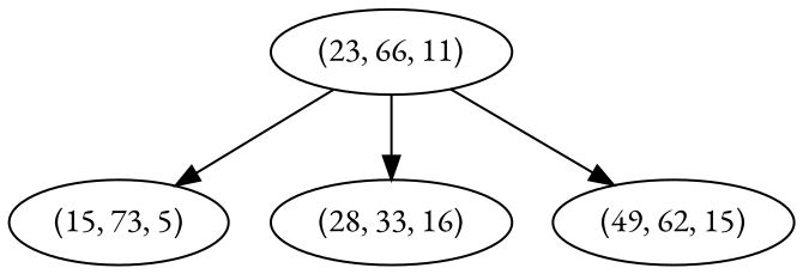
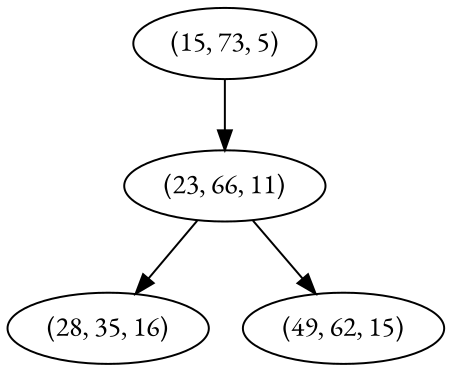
  digraph {
    fontname="EB Garamond"
    node [fontname="EB Garamond"]
    edge [fontname="EB Garamond"]
    "(15, 73, 5)"
    "(23, 66, 11)"
-   "(28, 35, 16)" [label="(28, 33, 16)"]
+   "(28, 35, 16)"
    n4 [label="(49, 62, 15)"]
-   "(23, 66, 11)" -> "(15, 73, 5)"
+   "(15, 73, 5)" -> "(23, 66, 11)"
    "(23, 66, 11)" -> "(28, 35, 16)"
    "(23, 66, 11)" -> n4
  }
